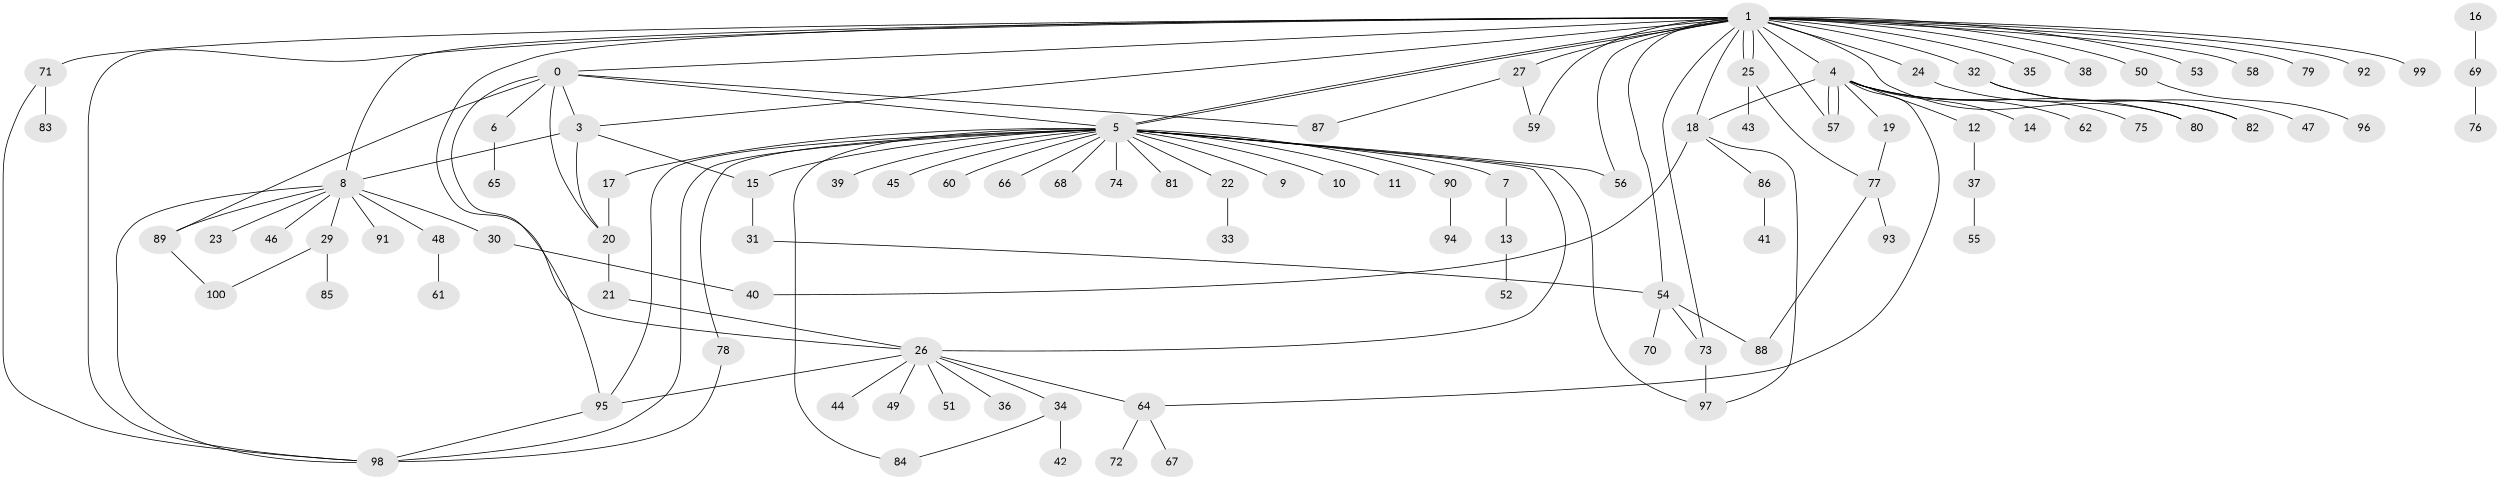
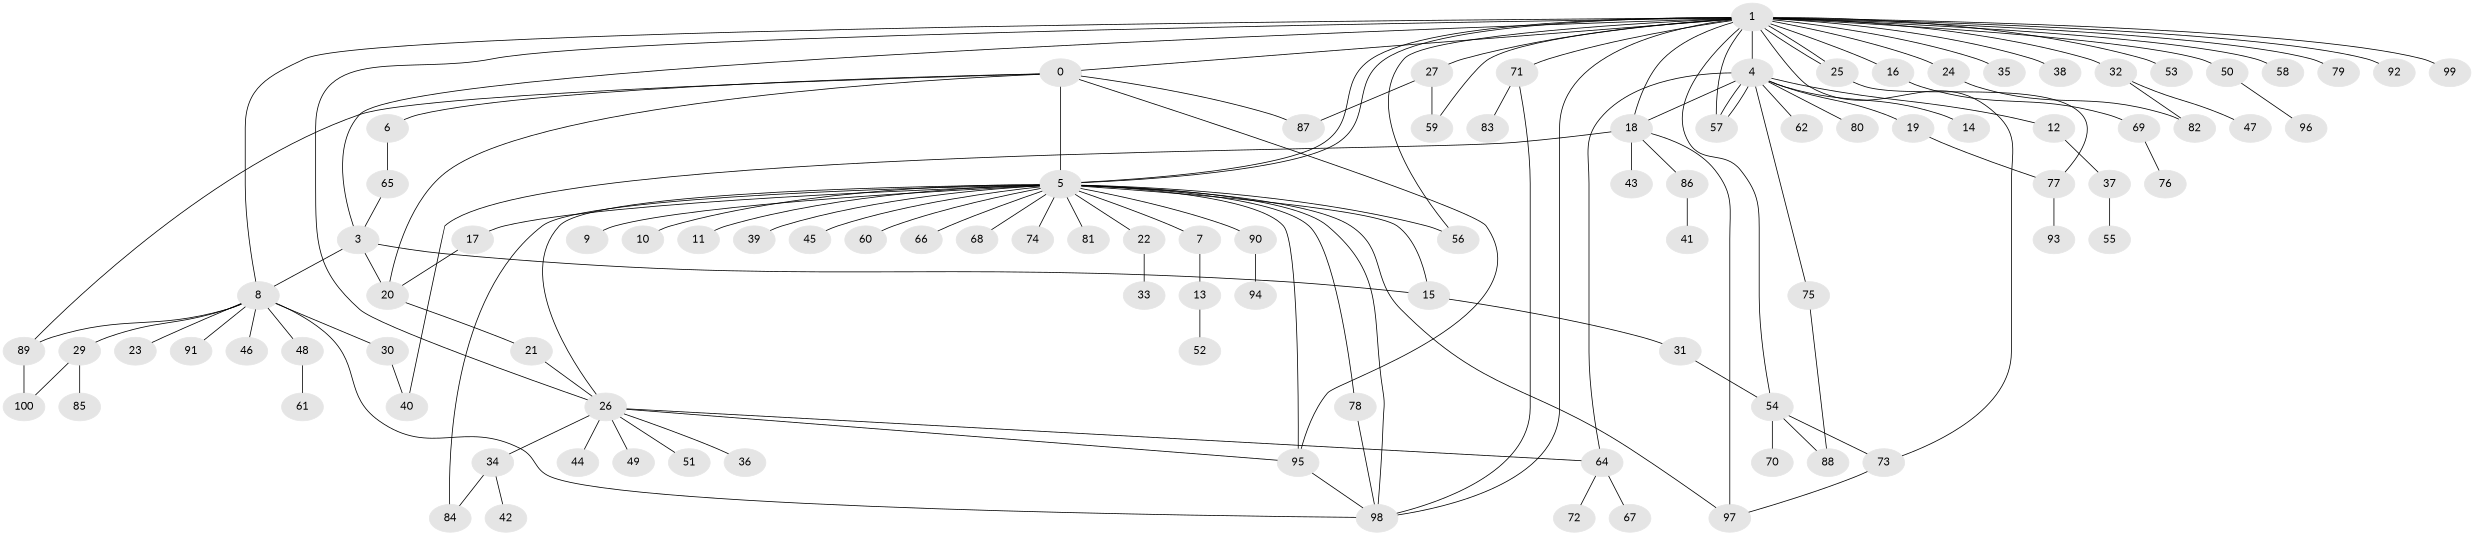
  graph {
    fontname=Lato
    node [color=gray90 fontname=Lato style=filled]
    edge [fontname=Lato]
    n1 [label=0]
    1
    3
    4
    5
    8
    16
    18
    24
    25
    26
    27
    32
    35
    38
    50
    53
    54
    56
    57
    58
    59
    71
    73
    79
    92
    98
    99
    6
    20
    87
    89
    95
    15
    12
    14
    19
    62
    64
    75
    80
    7
    9
    10
    11
    17
    22
    39
    45
    60
    66
    68
    74
    78
    81
    84
    90
    97
    23
    29
    30
    46
    48
    91
    69
    40
    86
    82
    77
    43
    34
    36
    44
    49
    51
    47
    96
    70
    88
    83
    65
    21
    100
    31
    37
    67
    72
    13
    33
    94
    52
    85
    61
    55
    76
    41
    93
    42
-   n1 -- 3
+   65 -- 3
    n1 -- 5
    n1 -- 6
    n1 -- 20
    n1 -- 87
    n1 -- 89
    n1 -- 95
    1 -- n1
    1 -- 3
    1 -- 4
    1 -- 5
    1 -- 5
    1 -- 8
-   1 -- 80
+   1 -- 16
    1 -- 18
    1 -- 24
    1 -- 25
    1 -- 25
    1 -- 26
    1 -- 27
    1 -- 32
    1 -- 35
    1 -- 38
    1 -- 50
    1 -- 53
    1 -- 54
    1 -- 56
    1 -- 57
    1 -- 58
    1 -- 59
    1 -- 71
    1 -- 73
    1 -- 79
    1 -- 92
    1 -- 98
    1 -- 99
    3 -- 8
    3 -- 20
    3 -- 15
    4 -- 18
    4 -- 57
    4 -- 57
    4 -- 12
    4 -- 14
    4 -- 19
    4 -- 62
    4 -- 64
    4 -- 75
    4 -- 80
    5 -- 26
    5 -- 56
    5 -- 98
    5 -- 95
    5 -- 15
    5 -- 7
    5 -- 9
    5 -- 10
    5 -- 11
    5 -- 17
    5 -- 22
    5 -- 39
    5 -- 45
    5 -- 60
    5 -- 66
    5 -- 68
    5 -- 74
    5 -- 78
    5 -- 81
    5 -- 84
    5 -- 90
    5 -- 97
    8 -- 98
    8 -- 89
    8 -- 23
    8 -- 29
    8 -- 30
    8 -- 46
    8 -- 48
    8 -- 91
    16 -- 69
    18 -- 97
    18 -- 40
    18 -- 86
    24 -- 82
    25 -- 77
-   25 -- 43
+   18 -- 43
    26 -- 95
    26 -- 64
    26 -- 34
    26 -- 36
    26 -- 44
    26 -- 49
    26 -- 51
    27 -- 59
    27 -- 87
    32 -- 82
    32 -- 47
    50 -- 96
    54 -- 73
    54 -- 70
    54 -- 88
    71 -- 98
    71 -- 83
    73 -- 97
    6 -- 65
    20 -- 21
    89 -- 100
    95 -- 98
    15 -- 31
    12 -- 37
    19 -- 77
    64 -- 67
    64 -- 72
    7 -- 13
    17 -- 20
    22 -- 33
    78 -- 98
    90 -- 94
    29 -- 100
    29 -- 85
    30 -- 40
    48 -- 61
    69 -- 76
    86 -- 41
-   77 -- 88
+   75 -- 88
    77 -- 93
    34 -- 84
    34 -- 42
    21 -- 26
    31 -- 54
    37 -- 55
    13 -- 52
  }
